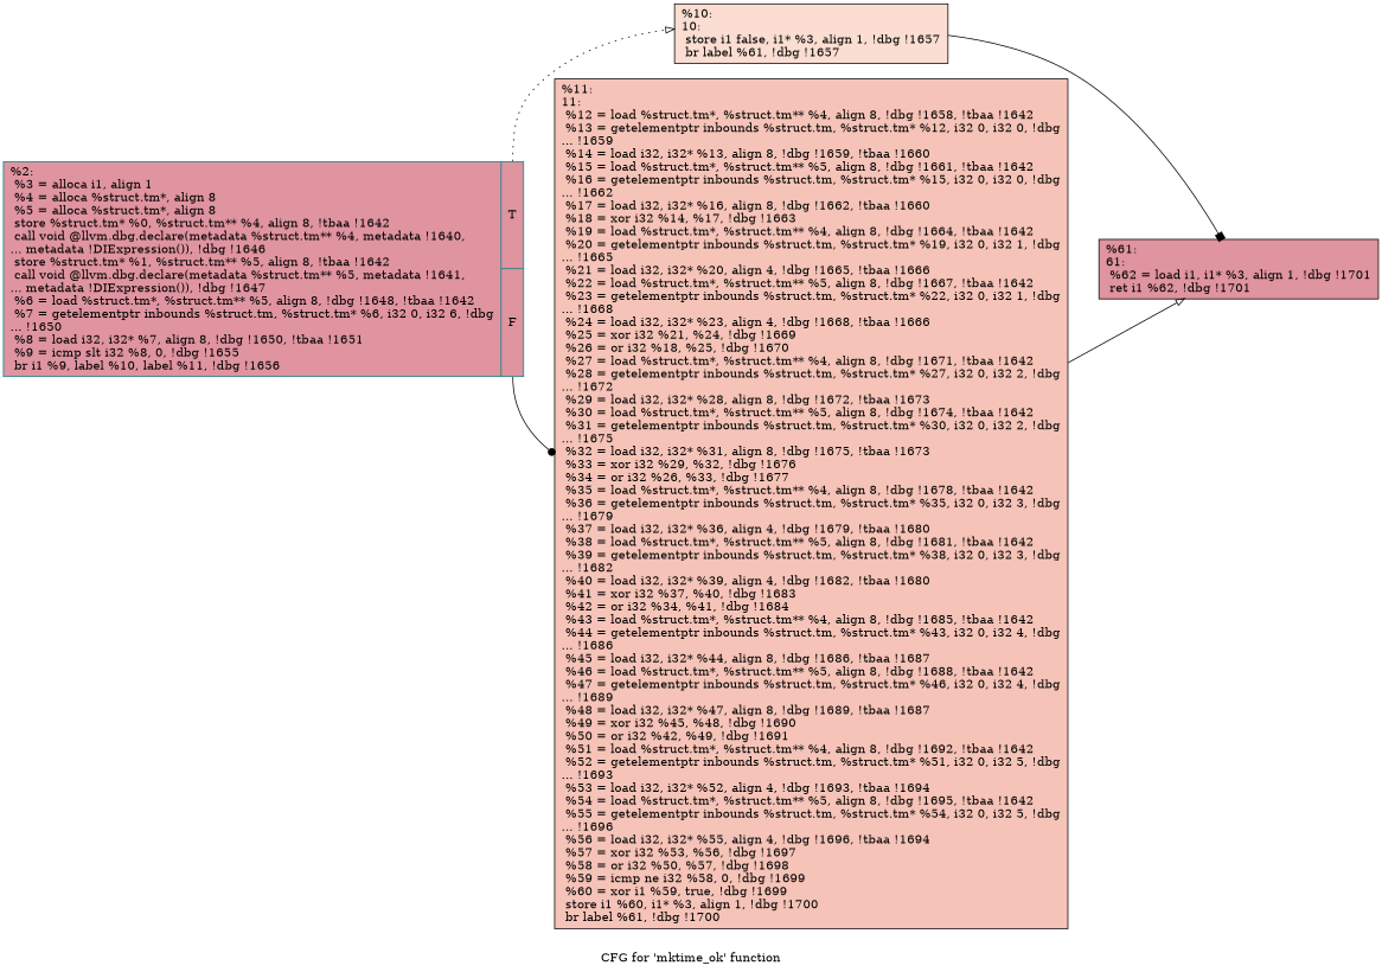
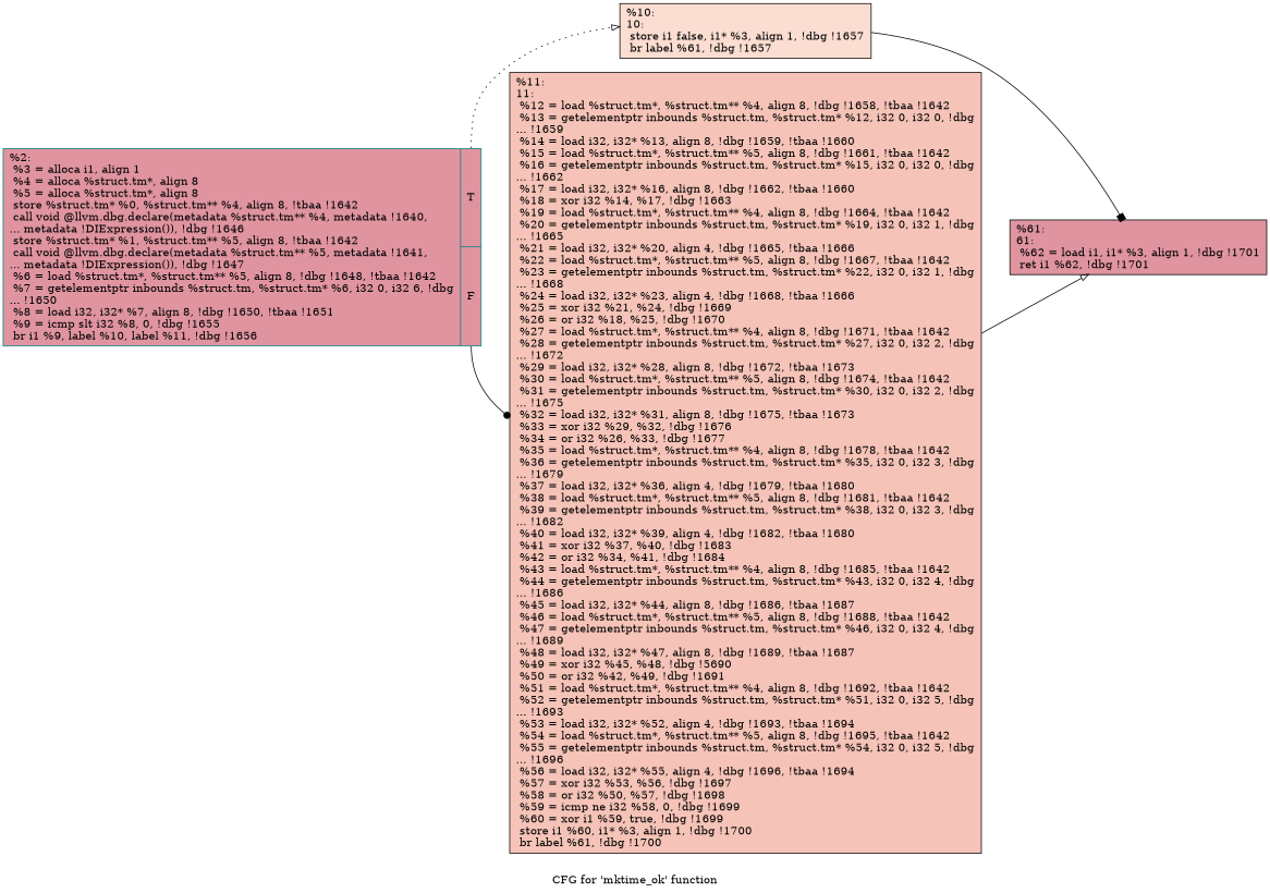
  digraph {
    label="CFG for 'mktime_ok' function"
    rankdir=LR
    node [color=black fillcolor="#b70d2870" shape=record style=filled]
    edge [style=solid arrowhead=onormal]
    n1 [color=teal label="{%2:\l  %3 = alloca i1, align 1\l  %4 = alloca %struct.tm*, align 8\l  %5 = alloca %struct.tm*, align 8\l  store %struct.tm* %0, %struct.tm** %4, align 8, !tbaa !1642\l  call void @llvm.dbg.declare(metadata %struct.tm** %4, metadata !1640,\l... metadata !DIExpression()), !dbg !1646\l  store %struct.tm* %1, %struct.tm** %5, align 8, !tbaa !1642\l  call void @llvm.dbg.declare(metadata %struct.tm** %5, metadata !1641,\l... metadata !DIExpression()), !dbg !1647\l  %6 = load %struct.tm*, %struct.tm** %5, align 8, !dbg !1648, !tbaa !1642\l  %7 = getelementptr inbounds %struct.tm, %struct.tm* %6, i32 0, i32 6, !dbg\l... !1650\l  %8 = load i32, i32* %7, align 8, !dbg !1650, !tbaa !1651\l  %9 = icmp slt i32 %8, 0, !dbg !1655\l  br i1 %9, label %10, label %11, !dbg !1656\l|{<s0>T|<s1>F}}"]
    n2 [fillcolor="#f7b39670" label="{%10:\l10:                                               \l  store i1 false, i1* %3, align 1, !dbg !1657\l  br label %61, !dbg !1657\l}"]
-   n3 [fillcolor="#e8765c70" label="{%11:\l11:                                               \l  %12 = load %struct.tm*, %struct.tm** %4, align 8, !dbg !1658, !tbaa !1642\l  %13 = getelementptr inbounds %struct.tm, %struct.tm* %12, i32 0, i32 0, !dbg\l... !1659\l  %14 = load i32, i32* %13, align 8, !dbg !1659, !tbaa !1660\l  %15 = load %struct.tm*, %struct.tm** %5, align 8, !dbg !1661, !tbaa !1642\l  %16 = getelementptr inbounds %struct.tm, %struct.tm* %15, i32 0, i32 0, !dbg\l... !1662\l  %17 = load i32, i32* %16, align 8, !dbg !1662, !tbaa !1660\l  %18 = xor i32 %14, %17, !dbg !1663\l  %19 = load %struct.tm*, %struct.tm** %4, align 8, !dbg !1664, !tbaa !1642\l  %20 = getelementptr inbounds %struct.tm, %struct.tm* %19, i32 0, i32 1, !dbg\l... !1665\l  %21 = load i32, i32* %20, align 4, !dbg !1665, !tbaa !1666\l  %22 = load %struct.tm*, %struct.tm** %5, align 8, !dbg !1667, !tbaa !1642\l  %23 = getelementptr inbounds %struct.tm, %struct.tm* %22, i32 0, i32 1, !dbg\l... !1668\l  %24 = load i32, i32* %23, align 4, !dbg !1668, !tbaa !1666\l  %25 = xor i32 %21, %24, !dbg !1669\l  %26 = or i32 %18, %25, !dbg !1670\l  %27 = load %struct.tm*, %struct.tm** %4, align 8, !dbg !1671, !tbaa !1642\l  %28 = getelementptr inbounds %struct.tm, %struct.tm* %27, i32 0, i32 2, !dbg\l... !1672\l  %29 = load i32, i32* %28, align 8, !dbg !1672, !tbaa !1673\l  %30 = load %struct.tm*, %struct.tm** %5, align 8, !dbg !1674, !tbaa !1642\l  %31 = getelementptr inbounds %struct.tm, %struct.tm* %30, i32 0, i32 2, !dbg\l... !1675\l  %32 = load i32, i32* %31, align 8, !dbg !1675, !tbaa !1673\l  %33 = xor i32 %29, %32, !dbg !1676\l  %34 = or i32 %26, %33, !dbg !1677\l  %35 = load %struct.tm*, %struct.tm** %4, align 8, !dbg !1678, !tbaa !1642\l  %36 = getelementptr inbounds %struct.tm, %struct.tm* %35, i32 0, i32 3, !dbg\l... !1679\l  %37 = load i32, i32* %36, align 4, !dbg !1679, !tbaa !1680\l  %38 = load %struct.tm*, %struct.tm** %5, align 8, !dbg !1681, !tbaa !1642\l  %39 = getelementptr inbounds %struct.tm, %struct.tm* %38, i32 0, i32 3, !dbg\l... !1682\l  %40 = load i32, i32* %39, align 4, !dbg !1682, !tbaa !1680\l  %41 = xor i32 %37, %40, !dbg !1683\l  %42 = or i32 %34, %41, !dbg !1684\l  %43 = load %struct.tm*, %struct.tm** %4, align 8, !dbg !1685, !tbaa !1642\l  %44 = getelementptr inbounds %struct.tm, %struct.tm* %43, i32 0, i32 4, !dbg\l... !1686\l  %45 = load i32, i32* %44, align 8, !dbg !1686, !tbaa !1687\l  %46 = load %struct.tm*, %struct.tm** %5, align 8, !dbg !1688, !tbaa !1642\l  %47 = getelementptr inbounds %struct.tm, %struct.tm* %46, i32 0, i32 4, !dbg\l... !1689\l  %48 = load i32, i32* %47, align 8, !dbg !1689, !tbaa !1687\l  %49 = xor i32 %45, %48, !dbg !1690\l  %50 = or i32 %42, %49, !dbg !1691\l  %51 = load %struct.tm*, %struct.tm** %4, align 8, !dbg !1692, !tbaa !1642\l  %52 = getelementptr inbounds %struct.tm, %struct.tm* %51, i32 0, i32 5, !dbg\l... !1693\l  %53 = load i32, i32* %52, align 4, !dbg !1693, !tbaa !1694\l  %54 = load %struct.tm*, %struct.tm** %5, align 8, !dbg !1695, !tbaa !1642\l  %55 = getelementptr inbounds %struct.tm, %struct.tm* %54, i32 0, i32 5, !dbg\l... !1696\l  %56 = load i32, i32* %55, align 4, !dbg !1696, !tbaa !1694\l  %57 = xor i32 %53, %56, !dbg !1697\l  %58 = or i32 %50, %57, !dbg !1698\l  %59 = icmp ne i32 %58, 0, !dbg !1699\l  %60 = xor i1 %59, true, !dbg !1699\l  store i1 %60, i1* %3, align 1, !dbg !1700\l  br label %61, !dbg !1700\l}"]
+   n3 [fillcolor="#e8765c70" label="{%11:\l11:                                               \l  %12 = load %struct.tm*, %struct.tm** %4, align 8, !dbg !1658, !tbaa !1642\l  %13 = getelementptr inbounds %struct.tm, %struct.tm* %12, i32 0, i32 0, !dbg\l... !1659\l  %14 = load i32, i32* %13, align 8, !dbg !1659, !tbaa !1660\l  %15 = load %struct.tm*, %struct.tm** %5, align 8, !dbg !1661, !tbaa !1642\l  %16 = getelementptr inbounds %struct.tm, %struct.tm* %15, i32 0, i32 0, !dbg\l... !1662\l  %17 = load i32, i32* %16, align 8, !dbg !1662, !tbaa !1660\l  %18 = xor i32 %14, %17, !dbg !1663\l  %19 = load %struct.tm*, %struct.tm** %4, align 8, !dbg !1664, !tbaa !1642\l  %20 = getelementptr inbounds %struct.tm, %struct.tm* %19, i32 0, i32 1, !dbg\l... !1665\l  %21 = load i32, i32* %20, align 4, !dbg !1665, !tbaa !1666\l  %22 = load %struct.tm*, %struct.tm** %5, align 8, !dbg !1667, !tbaa !1642\l  %23 = getelementptr inbounds %struct.tm, %struct.tm* %22, i32 0, i32 1, !dbg\l... !1668\l  %24 = load i32, i32* %23, align 4, !dbg !1668, !tbaa !1666\l  %25 = xor i32 %21, %24, !dbg !1669\l  %26 = or i32 %18, %25, !dbg !1670\l  %27 = load %struct.tm*, %struct.tm** %4, align 8, !dbg !1671, !tbaa !1642\l  %28 = getelementptr inbounds %struct.tm, %struct.tm* %27, i32 0, i32 2, !dbg\l... !1672\l  %29 = load i32, i32* %28, align 8, !dbg !1672, !tbaa !1673\l  %30 = load %struct.tm*, %struct.tm** %5, align 8, !dbg !1674, !tbaa !1642\l  %31 = getelementptr inbounds %struct.tm, %struct.tm* %30, i32 0, i32 2, !dbg\l... !1675\l  %32 = load i32, i32* %31, align 8, !dbg !1675, !tbaa !1673\l  %33 = xor i32 %29, %32, !dbg !1676\l  %34 = or i32 %26, %33, !dbg !1677\l  %35 = load %struct.tm*, %struct.tm** %4, align 8, !dbg !1678, !tbaa !1642\l  %36 = getelementptr inbounds %struct.tm, %struct.tm* %35, i32 0, i32 3, !dbg\l... !1679\l  %37 = load i32, i32* %36, align 4, !dbg !1679, !tbaa !1680\l  %38 = load %struct.tm*, %struct.tm** %5, align 8, !dbg !1681, !tbaa !1642\l  %39 = getelementptr inbounds %struct.tm, %struct.tm* %38, i32 0, i32 3, !dbg\l... !1682\l  %40 = load i32, i32* %39, align 4, !dbg !1682, !tbaa !1680\l  %41 = xor i32 %37, %40, !dbg !1683\l  %42 = or i32 %34, %41, !dbg !1684\l  %43 = load %struct.tm*, %struct.tm** %4, align 8, !dbg !1685, !tbaa !1642\l  %44 = getelementptr inbounds %struct.tm, %struct.tm* %43, i32 0, i32 4, !dbg\l... !1686\l  %45 = load i32, i32* %44, align 8, !dbg !1686, !tbaa !1687\l  %46 = load %struct.tm*, %struct.tm** %5, align 8, !dbg !1688, !tbaa !1642\l  %47 = getelementptr inbounds %struct.tm, %struct.tm* %46, i32 0, i32 4, !dbg\l... !1689\l  %48 = load i32, i32* %47, align 8, !dbg !1689, !tbaa !1687\l  %49 = xor i32 %45, %48, !dbg !5690\l  %50 = or i32 %42, %49, !dbg !1691\l  %51 = load %struct.tm*, %struct.tm** %4, align 8, !dbg !1692, !tbaa !1642\l  %52 = getelementptr inbounds %struct.tm, %struct.tm* %51, i32 0, i32 5, !dbg\l... !1693\l  %53 = load i32, i32* %52, align 4, !dbg !1693, !tbaa !1694\l  %54 = load %struct.tm*, %struct.tm** %5, align 8, !dbg !1695, !tbaa !1642\l  %55 = getelementptr inbounds %struct.tm, %struct.tm* %54, i32 0, i32 5, !dbg\l... !1696\l  %56 = load i32, i32* %55, align 4, !dbg !1696, !tbaa !1694\l  %57 = xor i32 %53, %56, !dbg !1697\l  %58 = or i32 %50, %57, !dbg !1698\l  %59 = icmp ne i32 %58, 0, !dbg !1699\l  %60 = xor i1 %59, true, !dbg !1699\l  store i1 %60, i1* %3, align 1, !dbg !1700\l  br label %61, !dbg !1700\l}"]
    n4 [label="{%61:\l61:                                               \l  %62 = load i1, i1* %3, align 1, !dbg !1701\l  ret i1 %62, !dbg !1701\l}"]
    n1 -> n2 [tailport=s0 style=dotted]
    n1 -> n3 [tailport=s1 arrowhead=dot]
    n2 -> n4 [arrowhead=box]
    n3 -> n4
  }
